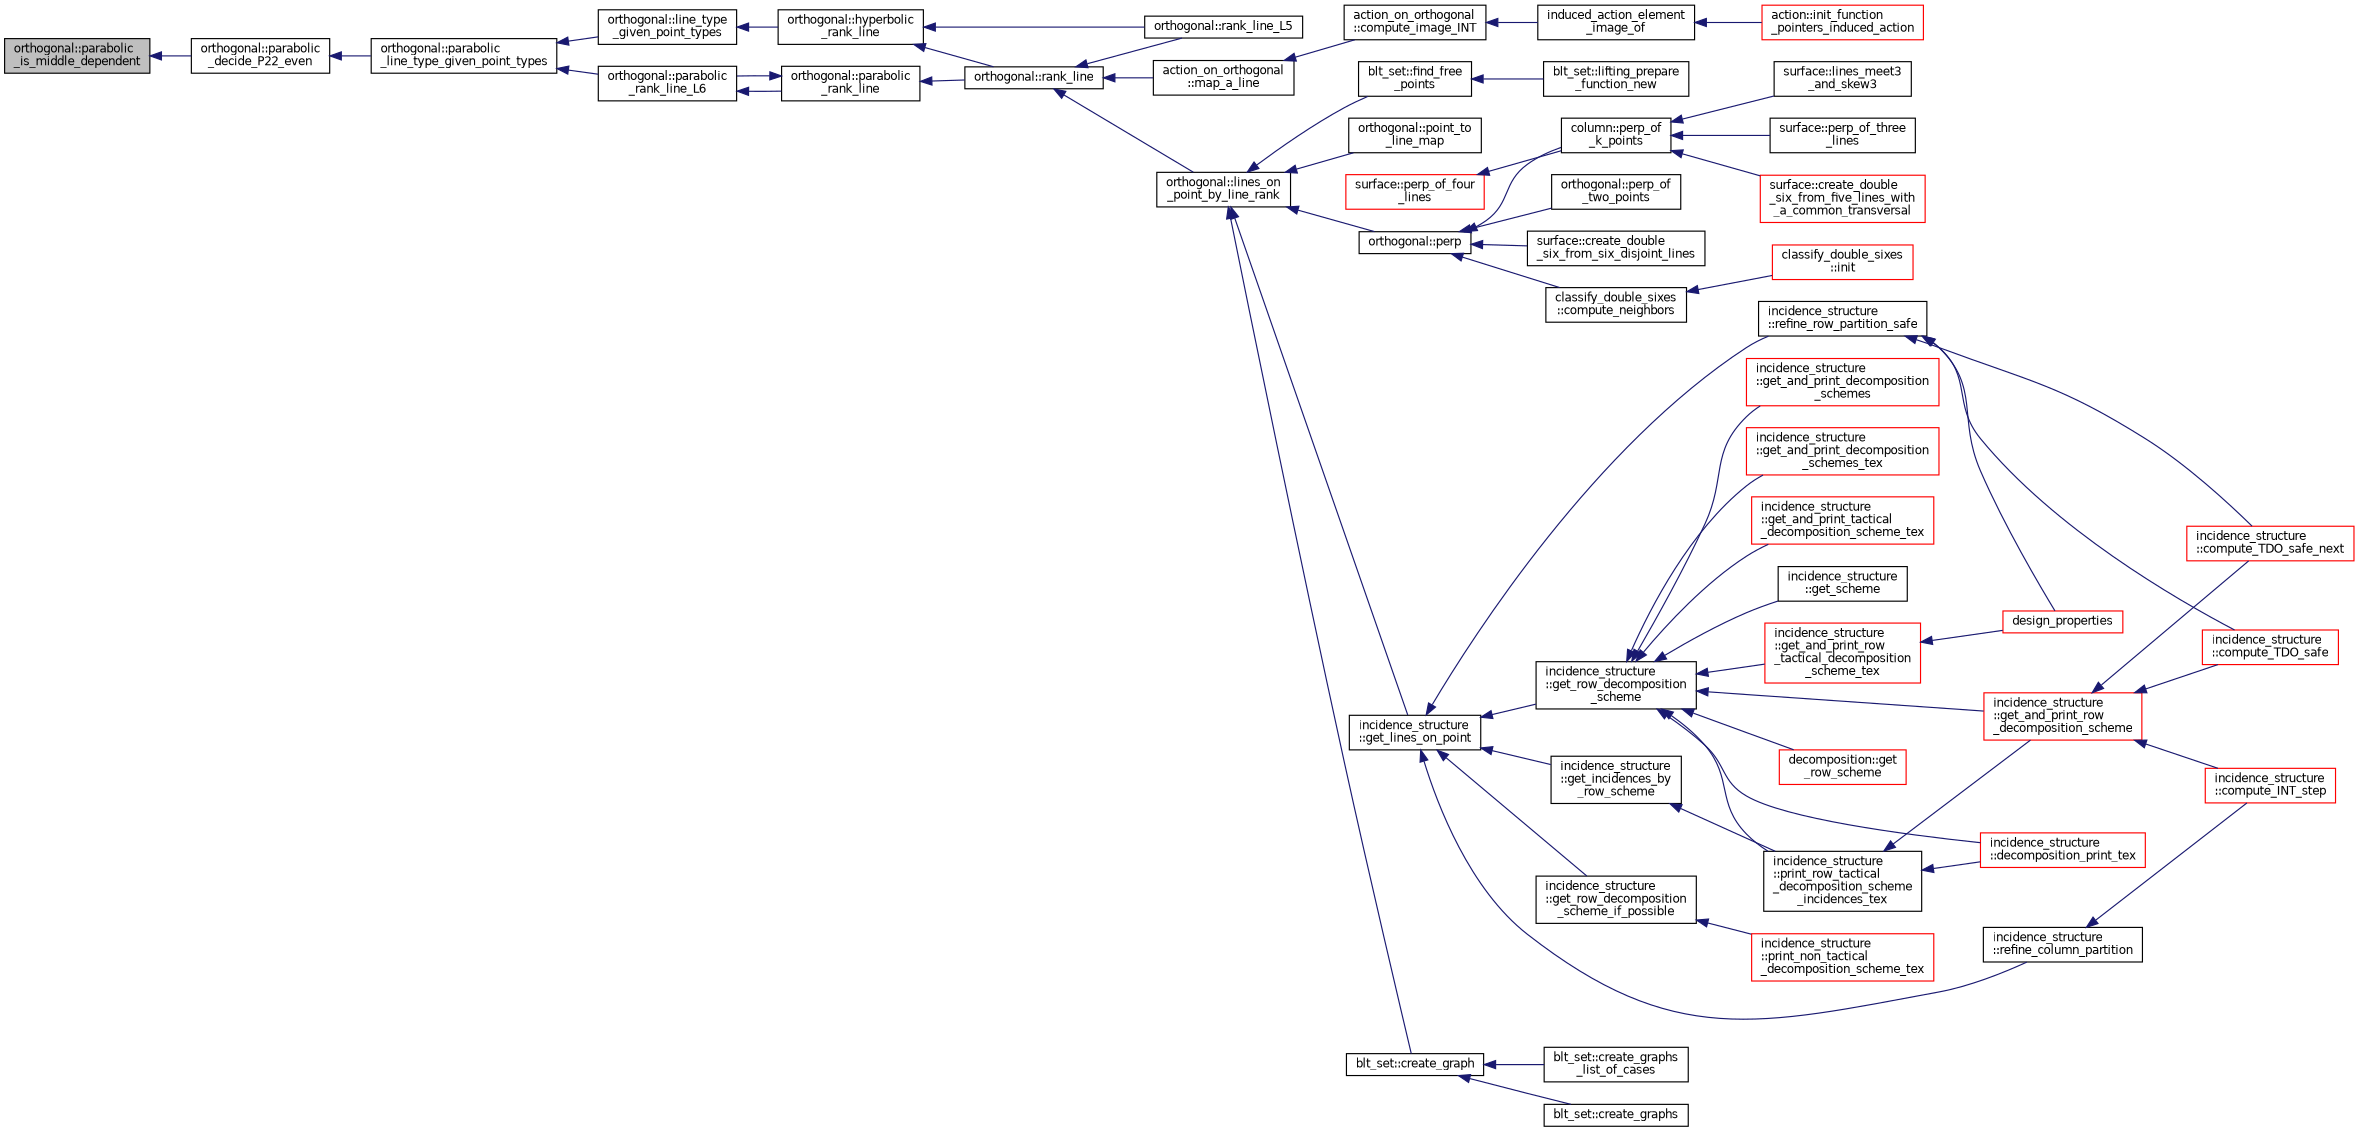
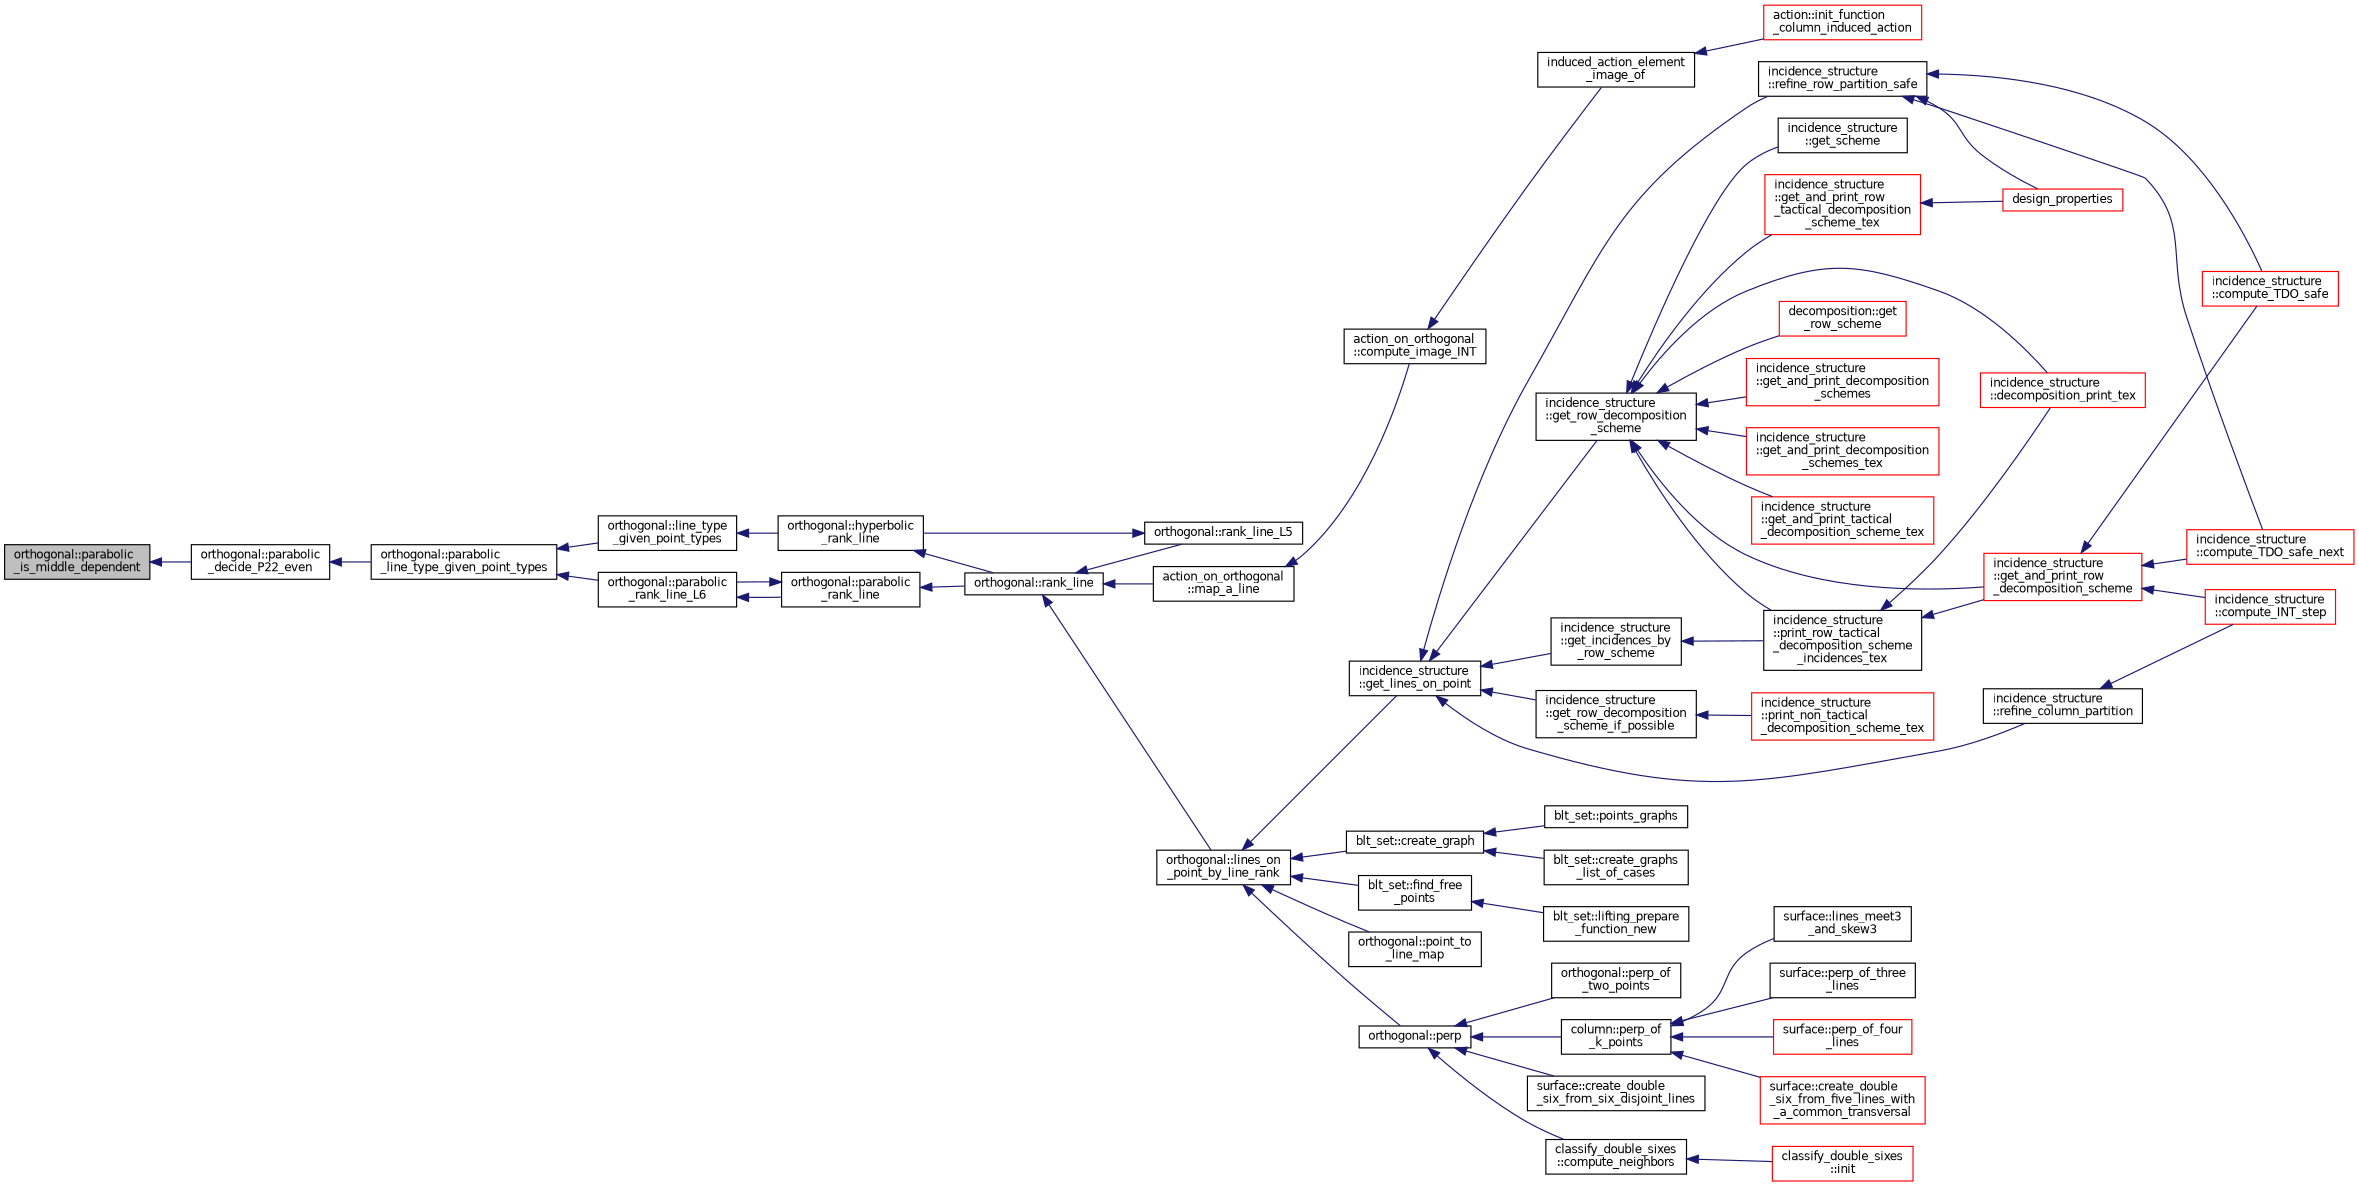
  digraph {
    rankdir=LR
    node [color=black fillcolor=white fontname=Helvetica fontsize=10 shape=record style=filled]
    edge [color=midnightblue dir=back fontname=Helvetica fontsize=10 labelfontname=Helvetica labelfontsize=10 style=solid]
    n1 [fillcolor=grey75 fontcolor=black height=0.2 label="orthogonal::parabolic\l_is_middle_dependent" width=0.4]
    n2 [height=0.2 label="orthogonal::parabolic\l_decide_P22_even" width=0.4]
    n3 [height=0.2 label="orthogonal::parabolic\l_line_type_given_point_types" width=0.4]
    n4 [height=0.2 label="orthogonal::line_type\l_given_point_types" width=0.4]
    n5 [height=0.2 label="orthogonal::parabolic\l_rank_line_L6" width=0.4]
    n6 [height=0.2 label="orthogonal::hyperbolic\l_rank_line" width=0.4]
    n7 [height=0.2 label="orthogonal::parabolic\l_rank_line" width=0.4]
    n8 [height=0.2 label="orthogonal::rank_line" width=0.4]
    n9 [height=0.2 label="orthogonal::lines_on\l_point_by_line_rank" width=0.4]
    n10 [height=0.2 label="orthogonal::rank_line_L5" width=0.4]
    n11 [height=0.2 label="action_on_orthogonal\l::map_a_line" width=0.4]
    n12 [height=0.2 label="blt_set::create_graph" width=0.4]
    n13 [height=0.2 label="blt_set::find_free\l_points" width=0.4]
    n14 [height=0.2 label="orthogonal::point_to\l_line_map" width=0.4]
    n15 [height=0.2 label="orthogonal::perp" width=0.4]
    n16 [height=0.2 label="incidence_structure\l::get_lines_on_point" width=0.4]
    n17 [height=0.2 label="action_on_orthogonal\l::compute_image_INT" width=0.4]
-   n18 [height=0.2 label="blt_set::create_graphs" width=0.4]
+   n18 [height=0.2 label="blt_set::points_graphs" width=0.4]
    n19 [height=0.2 label="blt_set::create_graphs\l_list_of_cases" width=0.4]
    n20 [height=0.2 label="blt_set::lifting_prepare\l_function_new" width=0.4]
    n21 [height=0.2 label="orthogonal::perp_of\l_two_points" width=0.4]
    n22 [height=0.2 label="column::perp_of\l_k_points" width=0.4]
    n23 [height=0.2 label="surface::create_double\l_six_from_six_disjoint_lines" width=0.4]
    n24 [height=0.2 label="classify_double_sixes\l::compute_neighbors" width=0.4]
    n25 [height=0.2 label="incidence_structure\l::refine_row_partition_safe" width=0.4]
    n26 [height=0.2 label="incidence_structure\l::refine_column_partition" width=0.4]
    n27 [height=0.2 label="incidence_structure\l::get_incidences_by\l_row_scheme" width=0.4]
    n28 [height=0.2 label="incidence_structure\l::get_row_decomposition\l_scheme" width=0.4]
    n29 [height=0.2 label="incidence_structure\l::get_row_decomposition\l_scheme_if_possible" width=0.4]
    n30 [height=0.2 label="surface::lines_meet3\l_and_skew3" width=0.4]
    n31 [height=0.2 label="surface::perp_of_three\l_lines" width=0.4]
    n32 [color=red height=0.2 label="surface::perp_of_four\l_lines" width=0.4]
    n33 [color=red height=0.2 label="surface::create_double\l_six_from_five_lines_with\l_a_common_transversal" width=0.4]
    n34 [color=red height=0.2 label="classify_double_sixes\l::init" width=0.4]
    n35 [color=red height=0.2 label=design_properties width=0.4]
    n36 [color=red height=0.2 label="incidence_structure\l::compute_TDO_safe_next" width=0.4]
    n37 [color=red height=0.2 label="incidence_structure\l::compute_TDO_safe" width=0.4]
    n38 [color=red height=0.2 label="incidence_structure\l::compute_INT_step" width=0.4]
    n39 [height=0.2 label="incidence_structure\l::print_row_tactical\l_decomposition_scheme\l_incidences_tex" width=0.4]
    n40 [color=red height=0.2 label="incidence_structure\l::get_and_print_row\l_decomposition_scheme" width=0.4]
    n41 [color=red height=0.2 label="incidence_structure\l::decomposition_print_tex" width=0.4]
    n42 [color=red height=0.2 label="decomposition::get\l_row_scheme" width=0.4]
    n43 [color=red height=0.2 label="incidence_structure\l::get_and_print_decomposition\l_schemes" width=0.4]
    n44 [color=red height=0.2 label="incidence_structure\l::get_and_print_decomposition\l_schemes_tex" width=0.4]
    n45 [color=red height=0.2 label="incidence_structure\l::get_and_print_tactical\l_decomposition_scheme_tex" width=0.4]
    n46 [height=0.2 label="incidence_structure\l::get_scheme" width=0.4]
    n47 [color=red height=0.2 label="incidence_structure\l::get_and_print_row\l_tactical_decomposition\l_scheme_tex" width=0.4]
    n48 [color=red height=0.2 label="incidence_structure\l::print_non_tactical\l_decomposition_scheme_tex" width=0.4]
    n49 [height=0.2 label="induced_action_element\l_image_of" width=0.4]
-   n50 [color=red height=0.2 label="action::init_function\l_pointers_induced_action" width=0.4]
+   n50 [color=red height=0.2 label="action::init_function\l_column_induced_action" width=0.4]
    n1 -> n2
    n2 -> n3
    n3 -> n4
    n3 -> n5
    n4 -> n6
    n5 -> n7
    n6 -> n8
    n7 -> n5
    n7 -> n8
    n8 -> n9
    n8 -> n10
    n8 -> n11
    n9 -> n12
    n9 -> n13
    n9 -> n14
    n9 -> n15
    n9 -> n16
-   n6 -> n10
+   n10 -> n6
    n11 -> n17
    n12 -> n18
    n12 -> n19
    n13 -> n20
    n15 -> n21
    n15 -> n22
    n15 -> n23
    n15 -> n24
    n16 -> n25
    n16 -> n26
    n16 -> n27
    n16 -> n28
    n16 -> n29
    n17 -> n49
    n22 -> n30
    n22 -> n31
-   n32 -> n22
+   n22 -> n32
    n22 -> n33
    n24 -> n34
    n25 -> n35
    n25 -> n36
    n25 -> n37
    n26 -> n38
    n27 -> n39
    n28 -> n39
    n28 -> n40
    n28 -> n41
    n28 -> n42
    n28 -> n43
    n28 -> n44
    n28 -> n45
    n28 -> n46
    n28 -> n47
    n29 -> n48
    n39 -> n40
    n39 -> n41
    n40 -> n36
    n40 -> n37
    n40 -> n38
    n47 -> n35
    n49 -> n50
  }
